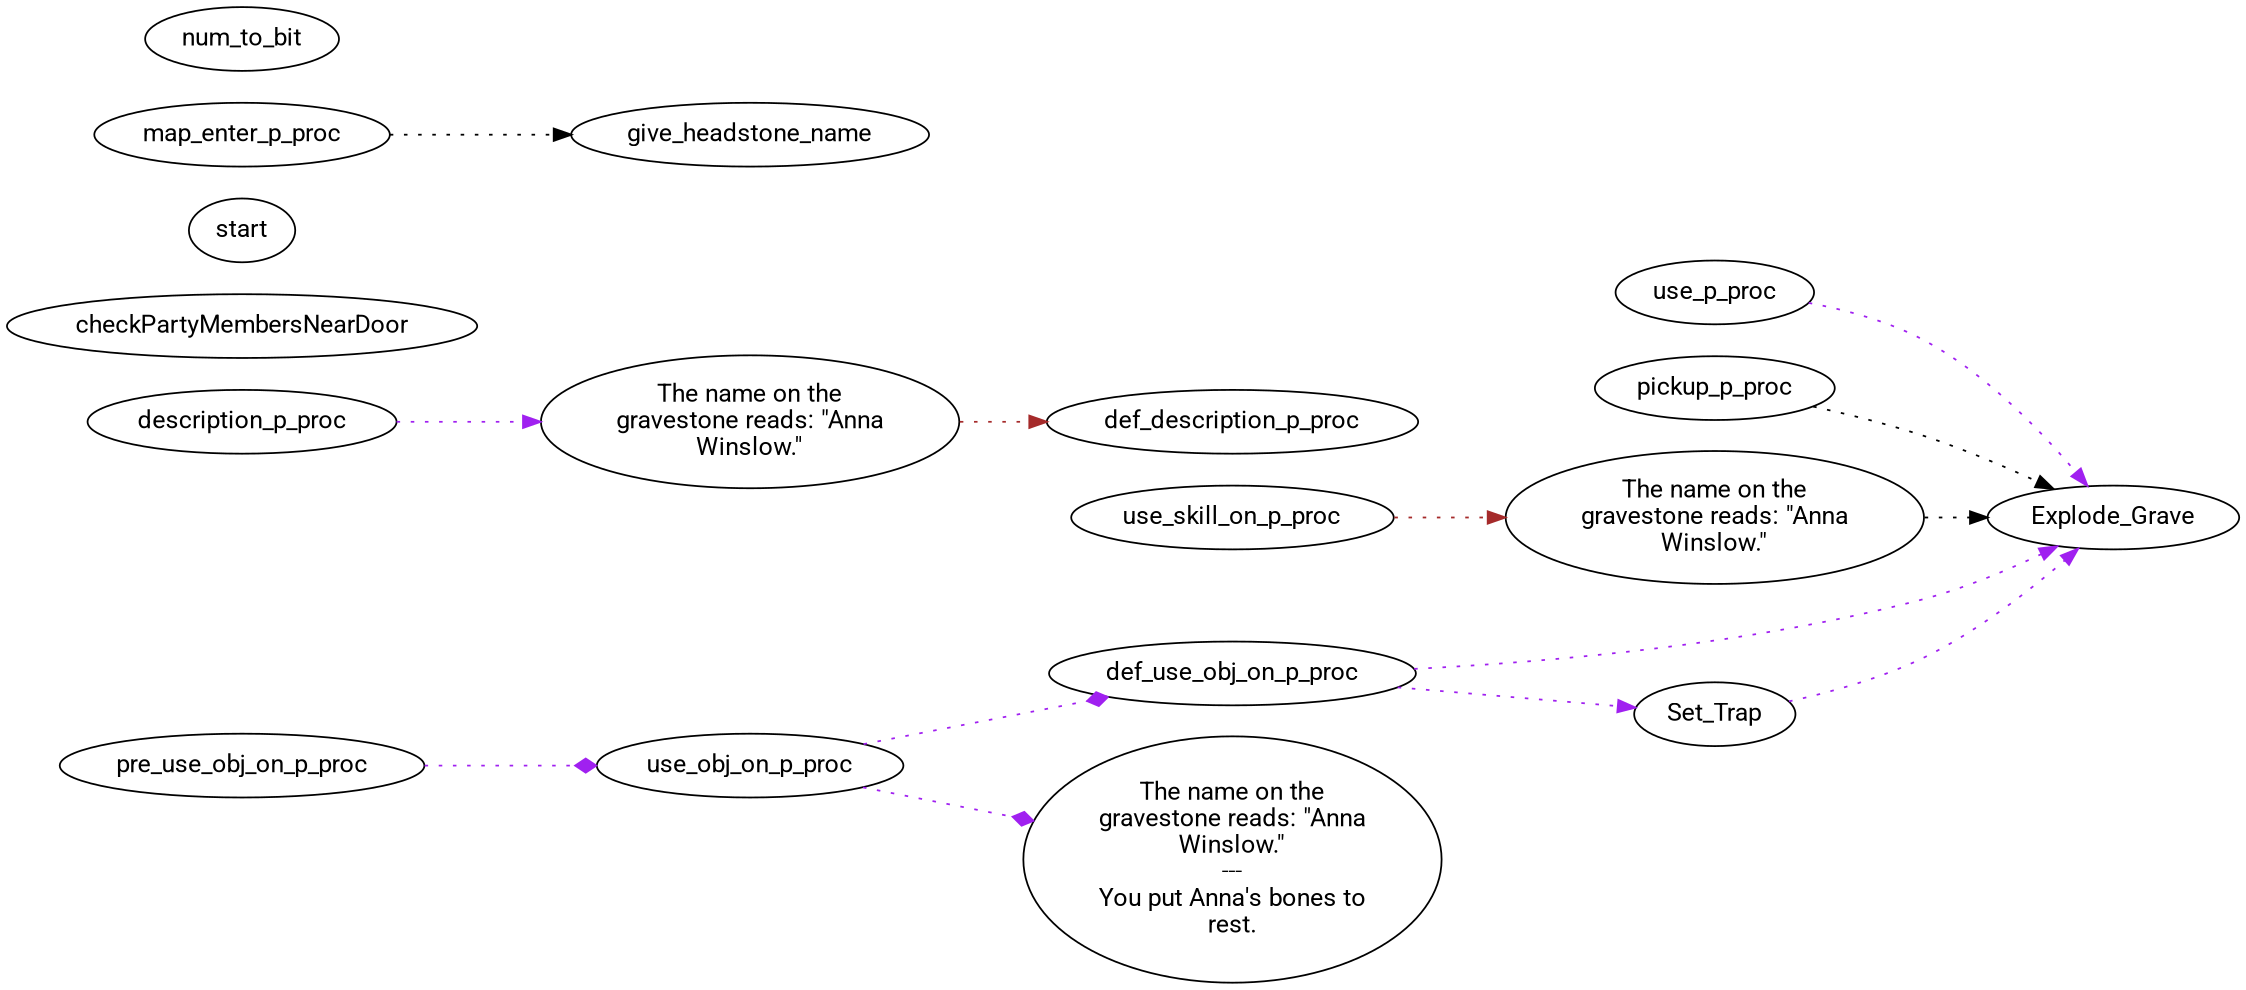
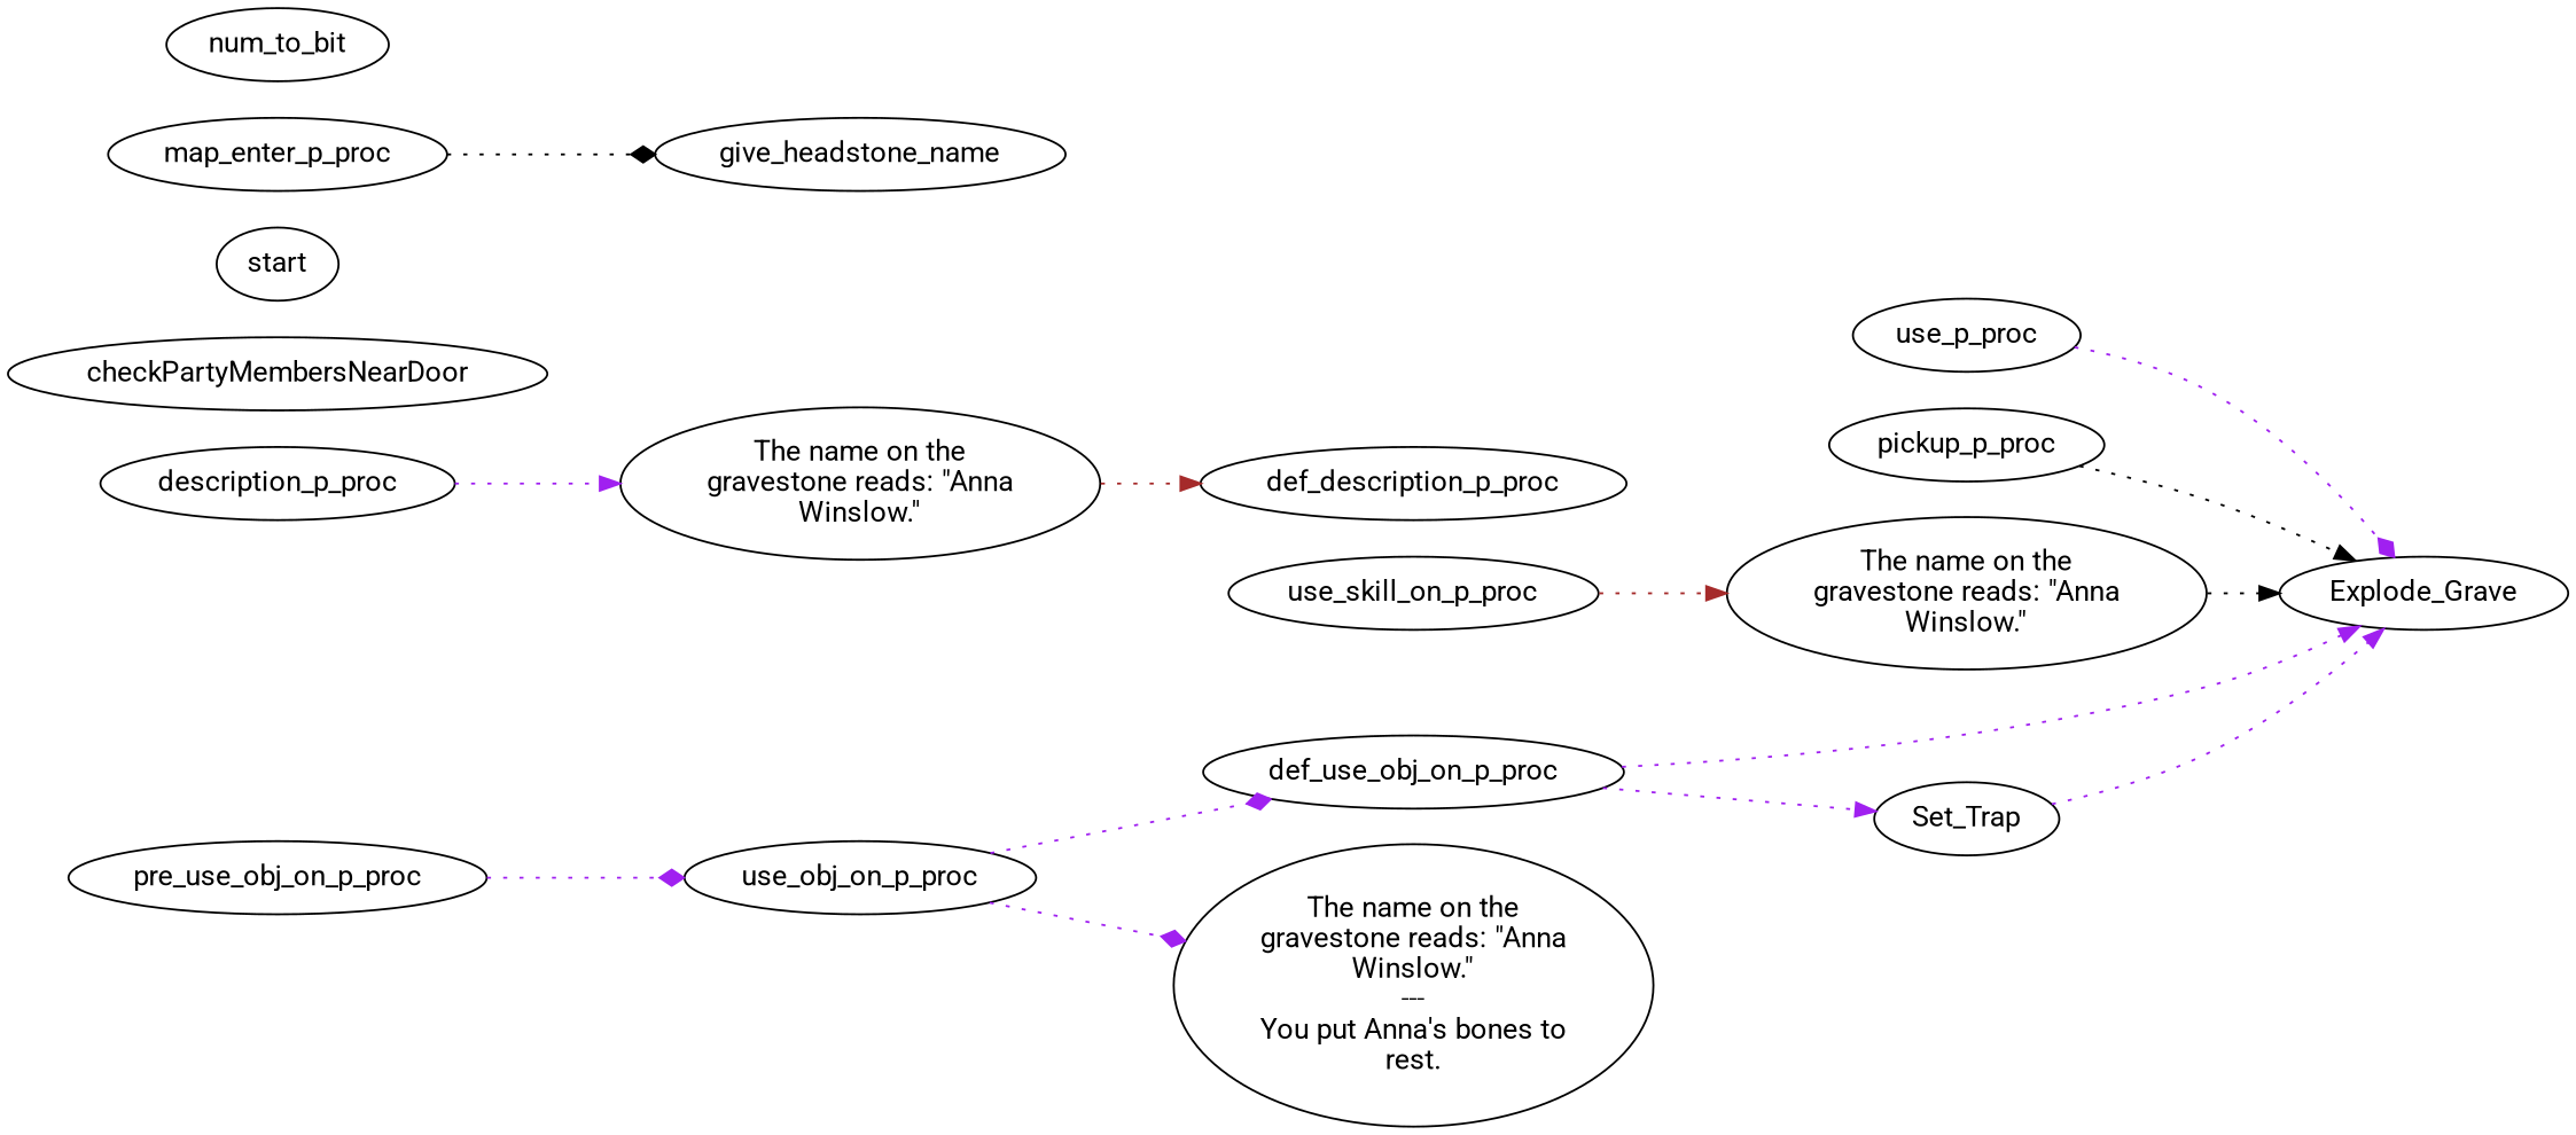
  digraph {
    fontname=Roboto
    rankdir=LR
    node [color="#000000" fillcolor="#FFFFFF" fontname=Roboto style=filled]
    edge [arrowhead=normal color=purple fontname=Roboto style=dotted]
    def_use_obj_on_p_proc
    Explode_Grave
    Set_Trap
    pre_use_obj_on_p_proc
    use_obj_on_p_proc
    n6 [label="The name on the\ngravestone reads: \"Anna\nWinslow.\"\n---\nYou put Anna's bones to\nrest."]
    n7 [label="The name on the\ngravestone reads: \"Anna\nWinslow.\""]
    def_description_p_proc
    description_p_proc
    checkPartyMembersNearDoor
    start
    map_enter_p_proc
    give_headstone_name
    use_p_proc
    pickup_p_proc
    n16 [label="The name on the\ngravestone reads: \"Anna\nWinslow.\""]
    use_skill_on_p_proc
    num_to_bit
    def_use_obj_on_p_proc -> Explode_Grave
    def_use_obj_on_p_proc -> Set_Trap
    Set_Trap -> Explode_Grave
    pre_use_obj_on_p_proc -> use_obj_on_p_proc [arrowhead=diamond]
    use_obj_on_p_proc -> def_use_obj_on_p_proc [arrowhead=diamond]
    use_obj_on_p_proc -> n6 [arrowhead=diamond]
    n7 -> def_description_p_proc [color=brown]
    description_p_proc -> n7
-   map_enter_p_proc -> give_headstone_name [color=black]
-   use_p_proc -> Explode_Grave
+   map_enter_p_proc -> give_headstone_name [arrowhead=diamond color=black]
+   use_p_proc -> Explode_Grave [arrowhead=diamond]
    pickup_p_proc -> Explode_Grave [color=black]
    n16 -> Explode_Grave [color=black]
    use_skill_on_p_proc -> n16 [color=brown]
  }
